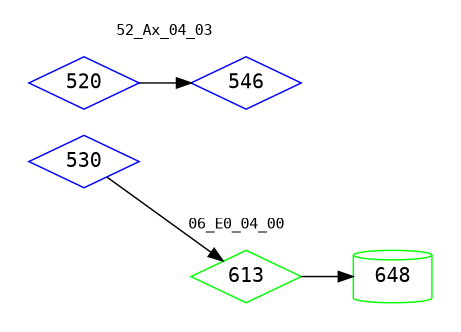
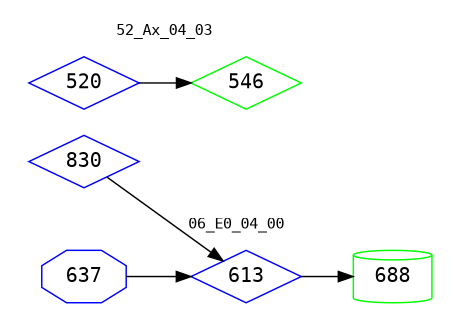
  digraph {
    fontname="DejaVu Sans Mono"
    rankdir=LR
    node [color=blue fontname="DejaVu Sans Mono" shape=diamond]
    edge [color=black fontname="DejaVu Sans Mono"]
-   n1 [label=530]
+   n1 [label=830]
    n2 [label=520]
-   n3 [label=546]
-   n5 [color=green label=613]
-   n6 [color=green label=648 shape=cylinder]
+   n3 [color=green label=546]
+   n4 [label=637 shape=octagon]
+   n5 [label=613]
+   n6 [color=green label=688 shape=cylinder]
    subgraph cluster_1 {
      color=white
      fontsize=10
      label="52_Ax_04_03"
      n1
      n2
      n3
    }
    subgraph cluster_2 {
      color=white
      fontsize=10
      label="06_E0_04_00"
+     n4
      n5
      n6
    }
    n1 -> n5
    n2 -> n3
+   n4 -> n5
    n5 -> n6
  }
